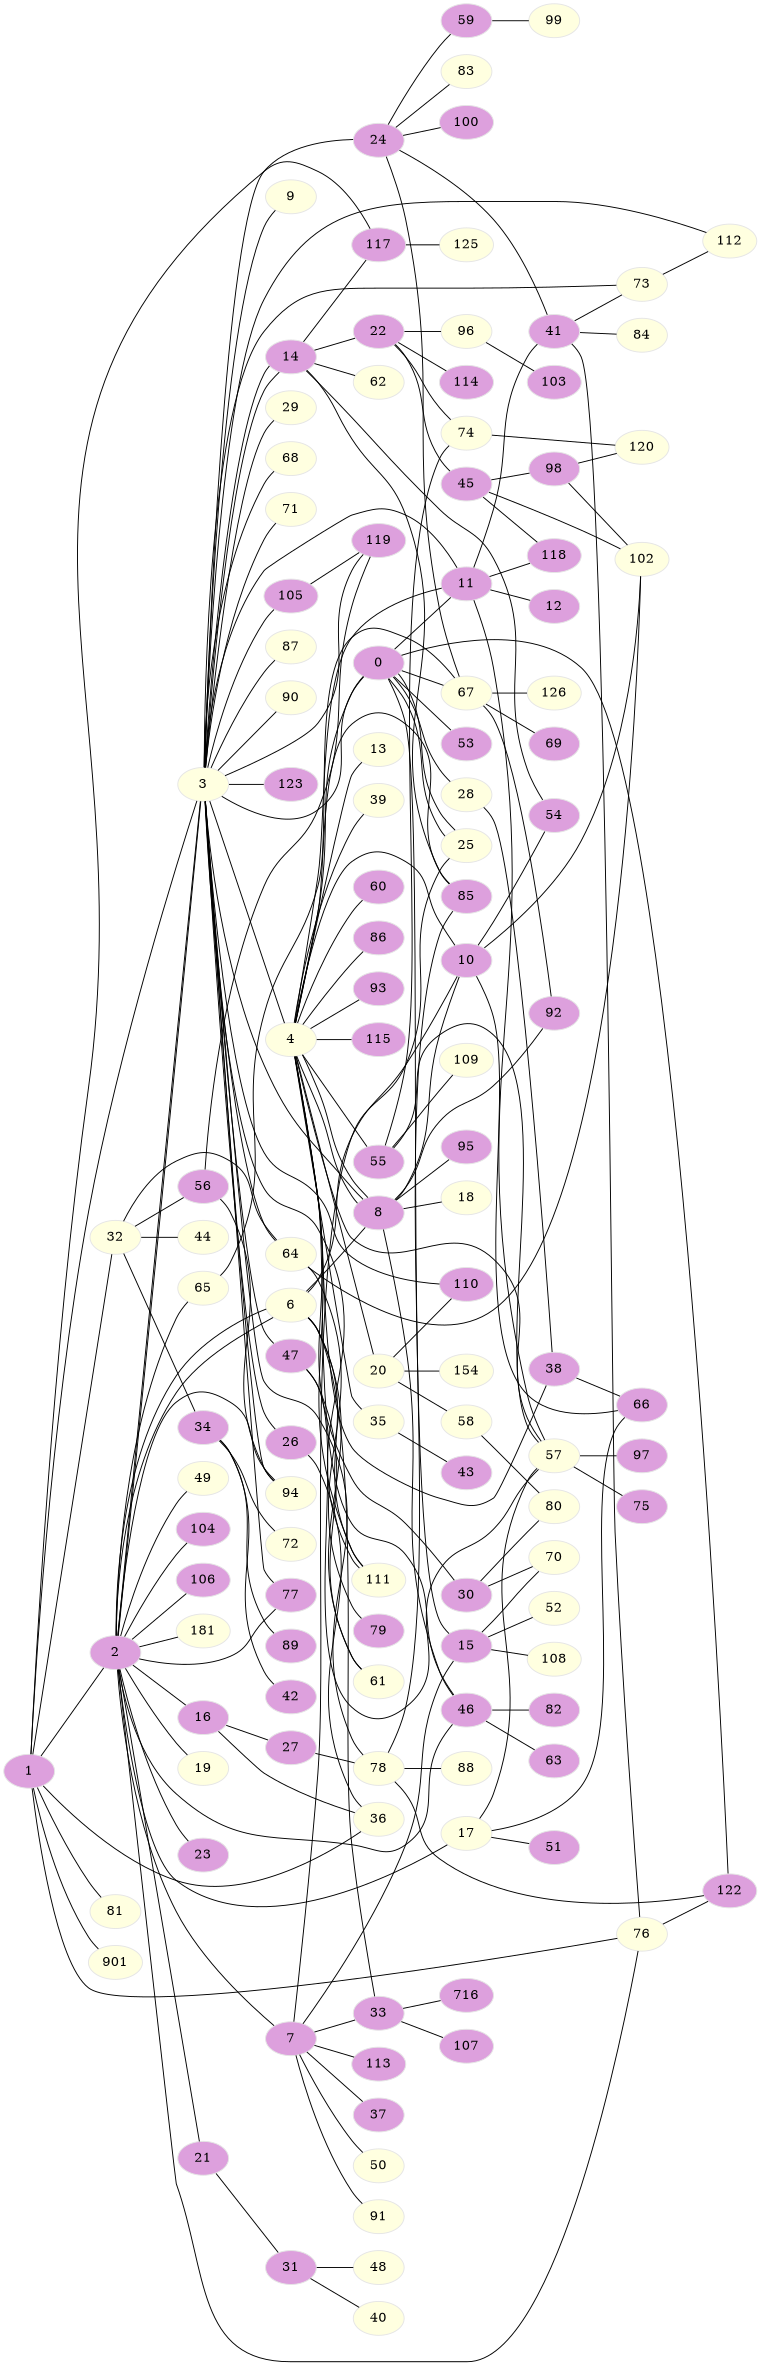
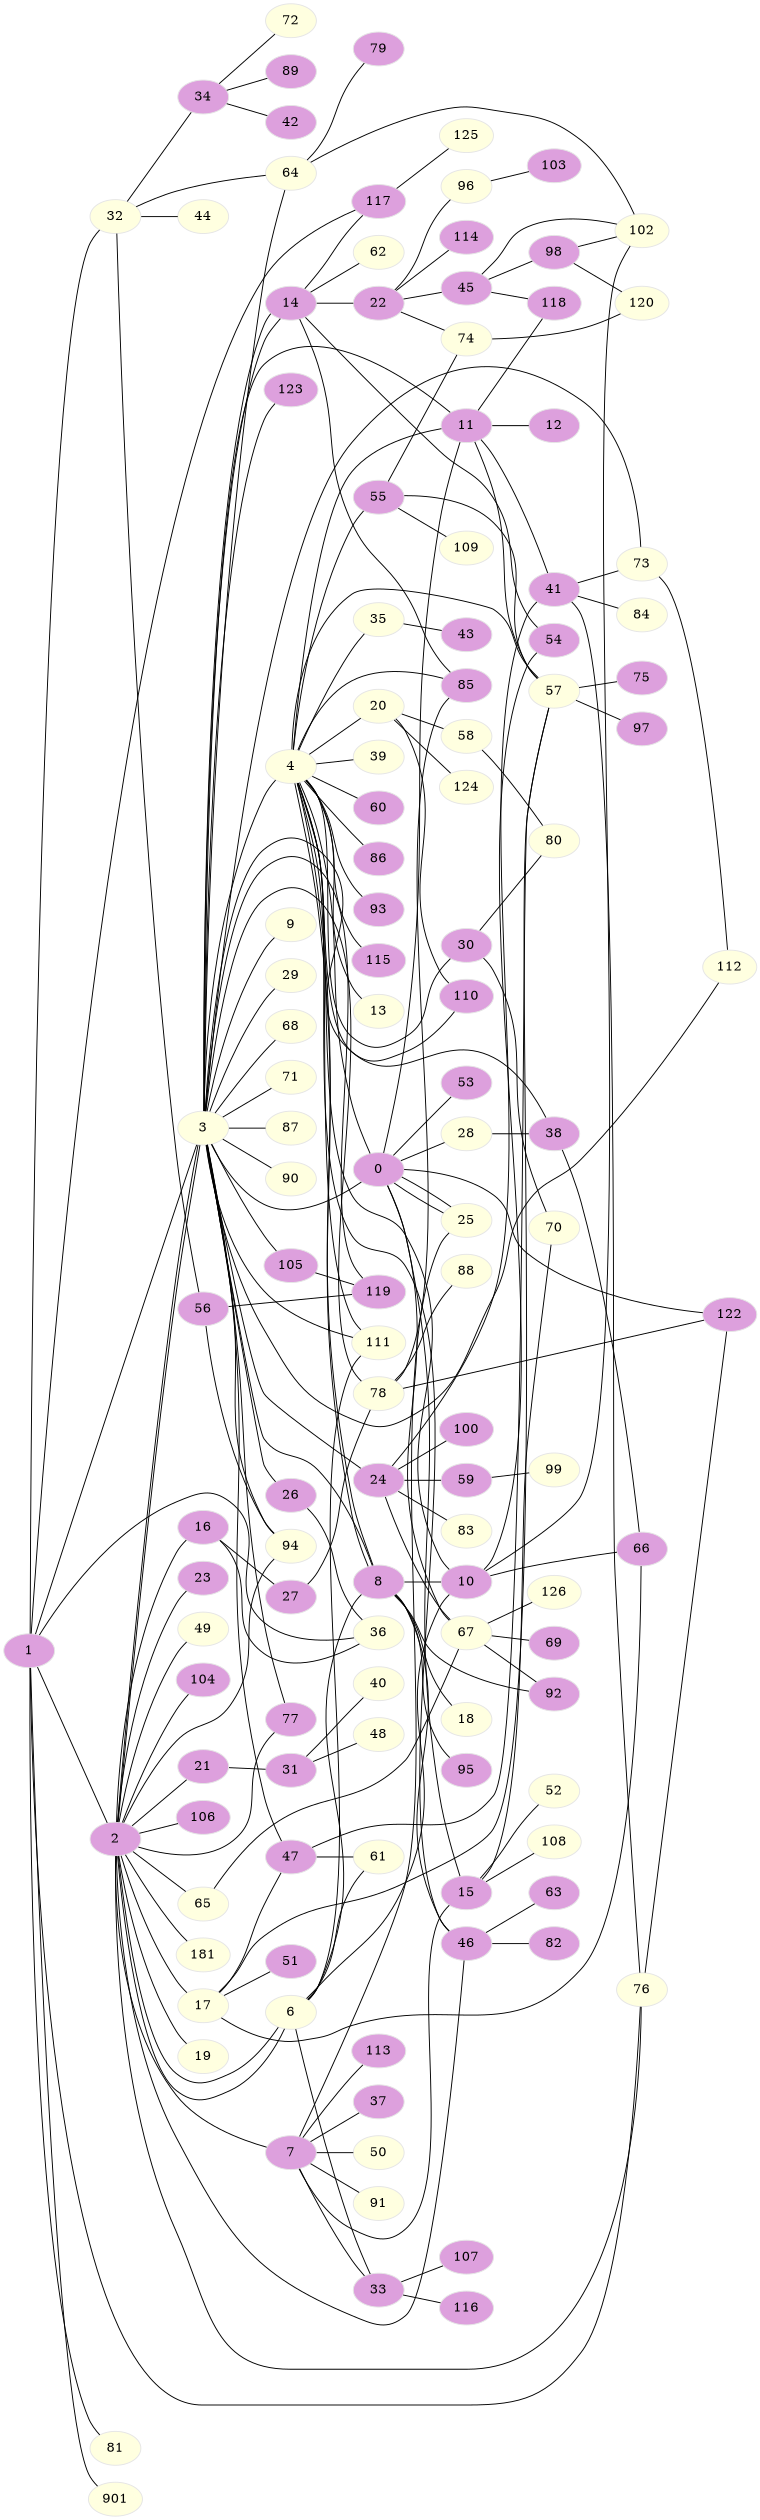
  graph {
    rankdir=LR
    node [color=gray90 fillcolor=plum style=filled]
    1
    2
    3 [fillcolor=lightyellow]
    32 [fillcolor=lightyellow]
    36 [fillcolor=lightyellow]
    76 [fillcolor=lightyellow]
    81 [fillcolor=lightyellow]
    n8 [fillcolor=lightyellow label=901]
    117
    6 [fillcolor=lightyellow]
    7
    16
    17 [fillcolor=lightyellow]
    19 [fillcolor=lightyellow]
    21
    23
    46
    49 [fillcolor=lightyellow]
    65 [fillcolor=lightyellow]
    77
    94 [fillcolor=lightyellow]
    104
    106
    n24 [fillcolor=lightyellow label=181]
    4 [fillcolor=lightyellow]
    n26 [label=0]
    8
    9 [fillcolor=lightyellow]
    11
    14
    24
    26
    29 [fillcolor=lightyellow]
    47
    64 [fillcolor=lightyellow]
    68 [fillcolor=lightyellow]
    71 [fillcolor=lightyellow]
    73 [fillcolor=lightyellow]
    78 [fillcolor=lightyellow]
    87 [fillcolor=lightyellow]
    90 [fillcolor=lightyellow]
    105
    110
    111 [fillcolor=lightyellow]
    112 [fillcolor=lightyellow]
    119
    123
    34
    44 [fillcolor=lightyellow]
    56
    122
    125 [fillcolor=lightyellow]
    10
    33
    61 [fillcolor=lightyellow]
    15
    25 [fillcolor=lightyellow]
    37
    50 [fillcolor=lightyellow]
    91 [fillcolor=lightyellow]
    113
    27
    57 [fillcolor=lightyellow]
    66
    51
    31
    63
    82
    67 [fillcolor=lightyellow]
    13 [fillcolor=lightyellow]
    20 [fillcolor=lightyellow]
    30
    35 [fillcolor=lightyellow]
    38
    39 [fillcolor=lightyellow]
    55
    60
    85
    86
    93
    115
    28 [fillcolor=lightyellow]
    53
    18 [fillcolor=lightyellow]
    92
    95
    12
    41
    118
    54
    22
    62 [fillcolor=lightyellow]
    59
    83 [fillcolor=lightyellow]
    100
    102 [fillcolor=lightyellow]
    79
    88 [fillcolor=lightyellow]
    58 [fillcolor=lightyellow]
-   124 [fillcolor=lightyellow label=154]
+   124 [fillcolor=lightyellow]
    70 [fillcolor=lightyellow]
    80 [fillcolor=lightyellow]
    43
    74 [fillcolor=lightyellow]
    109 [fillcolor=lightyellow]
    75
    97
    52 [fillcolor=lightyellow]
    108 [fillcolor=lightyellow]
    69
    126 [fillcolor=lightyellow]
    107
-   116 [label=716]
+   116
    84 [fillcolor=lightyellow]
    45
    96 [fillcolor=lightyellow]
    114
    40 [fillcolor=lightyellow]
    48 [fillcolor=lightyellow]
    98
    120 [fillcolor=lightyellow]
    103
    99 [fillcolor=lightyellow]
    42
    72 [fillcolor=lightyellow]
    89
    1 -- 2
    1 -- 3
    1 -- 32
    1 -- 36
    1 -- 76
    1 -- 81
    1 -- n8
    1 -- 117
    2 -- 3
    2 -- 3
    2 -- 76
    2 -- 6
    2 -- 6
    2 -- 7
    2 -- 16
    2 -- 17
    2 -- 19
    2 -- 21
    2 -- 23
    2 -- 46
    2 -- 49
    2 -- 65
    2 -- 77
    2 -- 94
    2 -- 104
    2 -- 106
    2 -- n24
    3 -- 77
    3 -- 94
    3 -- 4
    3 -- n26
    3 -- 8
    3 -- 9
    3 -- 11
    3 -- 14
    3 -- 14
    3 -- 24
    3 -- 26
    3 -- 29
    3 -- 47
    3 -- 64
    3 -- 68
    3 -- 71
    3 -- 73
    3 -- 78
    3 -- 87
    3 -- 90
    3 -- 105
    3 -- 110
    3 -- 111
    3 -- 112
    3 -- 119
    3 -- 123
    32 -- 64
    32 -- 34
    32 -- 44
    32 -- 56
    76 -- 122
    117 -- 125
    6 -- 8
    6 -- 111
    6 -- 10
    6 -- 33
    6 -- 61
    7 -- 33
    7 -- 15
    7 -- 25
    7 -- 37
    7 -- 50
    7 -- 91
    7 -- 113
    16 -- 36
    16 -- 27
+   17 -- 47
    17 -- 57
    17 -- 66
    17 -- 51
    21 -- 31
    46 -- 63
    46 -- 82
    65 -- 67
    4 -- 46
    4 -- n26
    4 -- 8
    4 -- 8
    4 -- 11
    4 -- 111
    4 -- 10
    4 -- 57
    4 -- 13
    4 -- 20
    4 -- 30
    4 -- 35
    4 -- 38
    4 -- 39
    4 -- 55
    4 -- 60
    4 -- 85
    4 -- 86
    4 -- 93
    4 -- 115
    n26 -- 11
    n26 -- 122
    n26 -- 15
    n26 -- 25
    n26 -- 25
    n26 -- 67
    n26 -- 28
    n26 -- 53
    8 -- 46
    8 -- 10
    8 -- 18
    8 -- 92
    8 -- 95
    11 -- 57
    11 -- 12
    11 -- 41
    11 -- 118
    14 -- 117
    14 -- 85
    14 -- 54
    14 -- 22
    14 -- 62
    24 -- 67
    24 -- 41
    24 -- 59
    24 -- 83
    24 -- 100
    26 -- 36
    47 -- 61
    47 -- 57
    64 -- 102
    64 -- 79
    73 -- 112
    78 -- 122
    78 -- 85
    78 -- 88
    105 -- 119
    34 -- 42
    34 -- 72
    34 -- 89
    56 -- 94
    56 -- 119
    10 -- 66
    10 -- 54
    10 -- 102
    33 -- 107
    33 -- 116
    15 -- 70
    15 -- 52
    15 -- 108
    27 -- 78
    57 -- 75
    57 -- 97
    31 -- 40
    31 -- 48
    67 -- 92
    67 -- 69
    67 -- 126
    20 -- 110
    20 -- 58
    20 -- 124
    30 -- 70
    30 -- 80
    35 -- 43
    38 -- 66
    55 -- 57
    55 -- 74
    55 -- 109
    28 -- 38
    41 -- 76
    41 -- 73
    41 -- 84
    22 -- 74
    22 -- 45
    22 -- 96
    22 -- 114
    59 -- 99
    58 -- 80
    74 -- 120
    45 -- 118
    45 -- 102
    45 -- 98
    96 -- 103
    98 -- 102
    98 -- 120
  }
